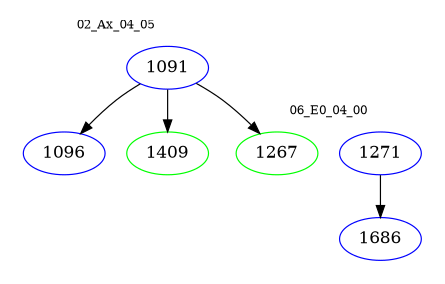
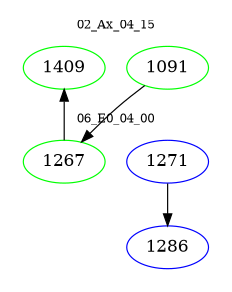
  digraph {
    node [color=blue]
    edge [color=black]
-   n1 [label=1091]
-   n2 [label=1096]
+   n1 [color=green label=1091]
    n3 [color=green label=1409]
    n4 [label=1271]
    n5 [color=green label=1267]
-   n6 [label=1686]
+   n6 [label=1286]
    subgraph cluster_1 {
      color=white
      fontsize=10
-     label="02_Ax_04_05"
+     label="02_Ax_04_15"
      n1
-     n2
      n3
    }
    subgraph cluster_2 {
      color=white
      fontsize=10
      label="06_E0_04_00"
      n4
      n5
      n6
    }
-   n1 -> n2
-   n1 -> n3
+   n5 -> n3
    n1 -> n5
    n4 -> n6
  }
